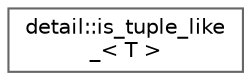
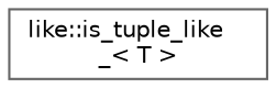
  digraph {
    rankdir=LR
-   n1 [color=grey40 fillcolor=white fontname=Helvetica fontsize=10 height=0.2 label="detail::is_tuple_like\l_\< T \>" shape=box style=filled width=0.4]
+   n1 [color=grey40 fillcolor=white fontname=Helvetica fontsize=10 height=0.2 label="like::is_tuple_like\l_\< T \>" shape=box style=filled width=0.4]
  }
